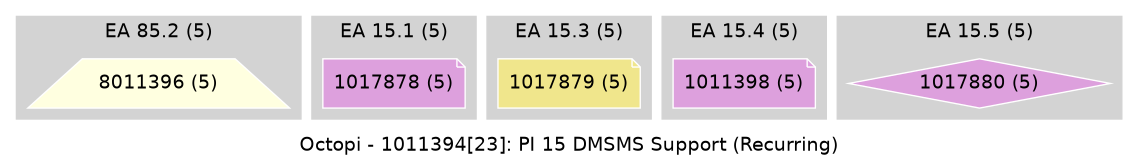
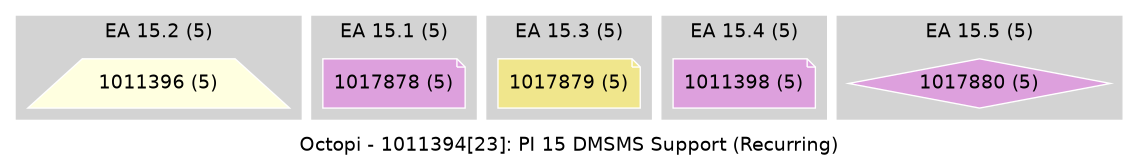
  digraph {
    label="Octopi - 1011394[23]: PI 15 DMSMS Support (Recurring)"
    ranksep=.1
    fontname="DejaVu Sans"
    node [color=white style=filled fillcolor=plum shape=note fontname="DejaVu Sans"]
-   "1011396 (5)" [fillcolor=lightyellow shape=trapezium label="8011396 (5)"]
+   "1011396 (5)" [fillcolor=lightyellow shape=trapezium]
    "1017878 (5)"
    "1017879 (5)" [fillcolor=khaki]
    "1011398 (5)"
    "1017880 (5)" [shape=diamond]
    subgraph cluster_1 {
      color=lightgrey
-     label="EA 85.2 (5)"
+     label="EA 15.2 (5)"
      style=filled
      "1011396 (5)"
    }
    subgraph cluster_2 {
      color=lightgrey
      label="EA 15.1 (5)"
      style=filled
      "1017878 (5)"
    }
    subgraph cluster_3 {
      color=lightgrey
      label="EA 15.3 (5)"
      style=filled
      "1017879 (5)"
    }
    subgraph cluster_4 {
      color=lightgrey
      label="EA 15.4 (5)"
      style=filled
      "1011398 (5)"
    }
    subgraph cluster_5 {
      color=lightgrey
      label="EA 15.5 (5)"
      style=filled
      "1017880 (5)"
    }
  }
